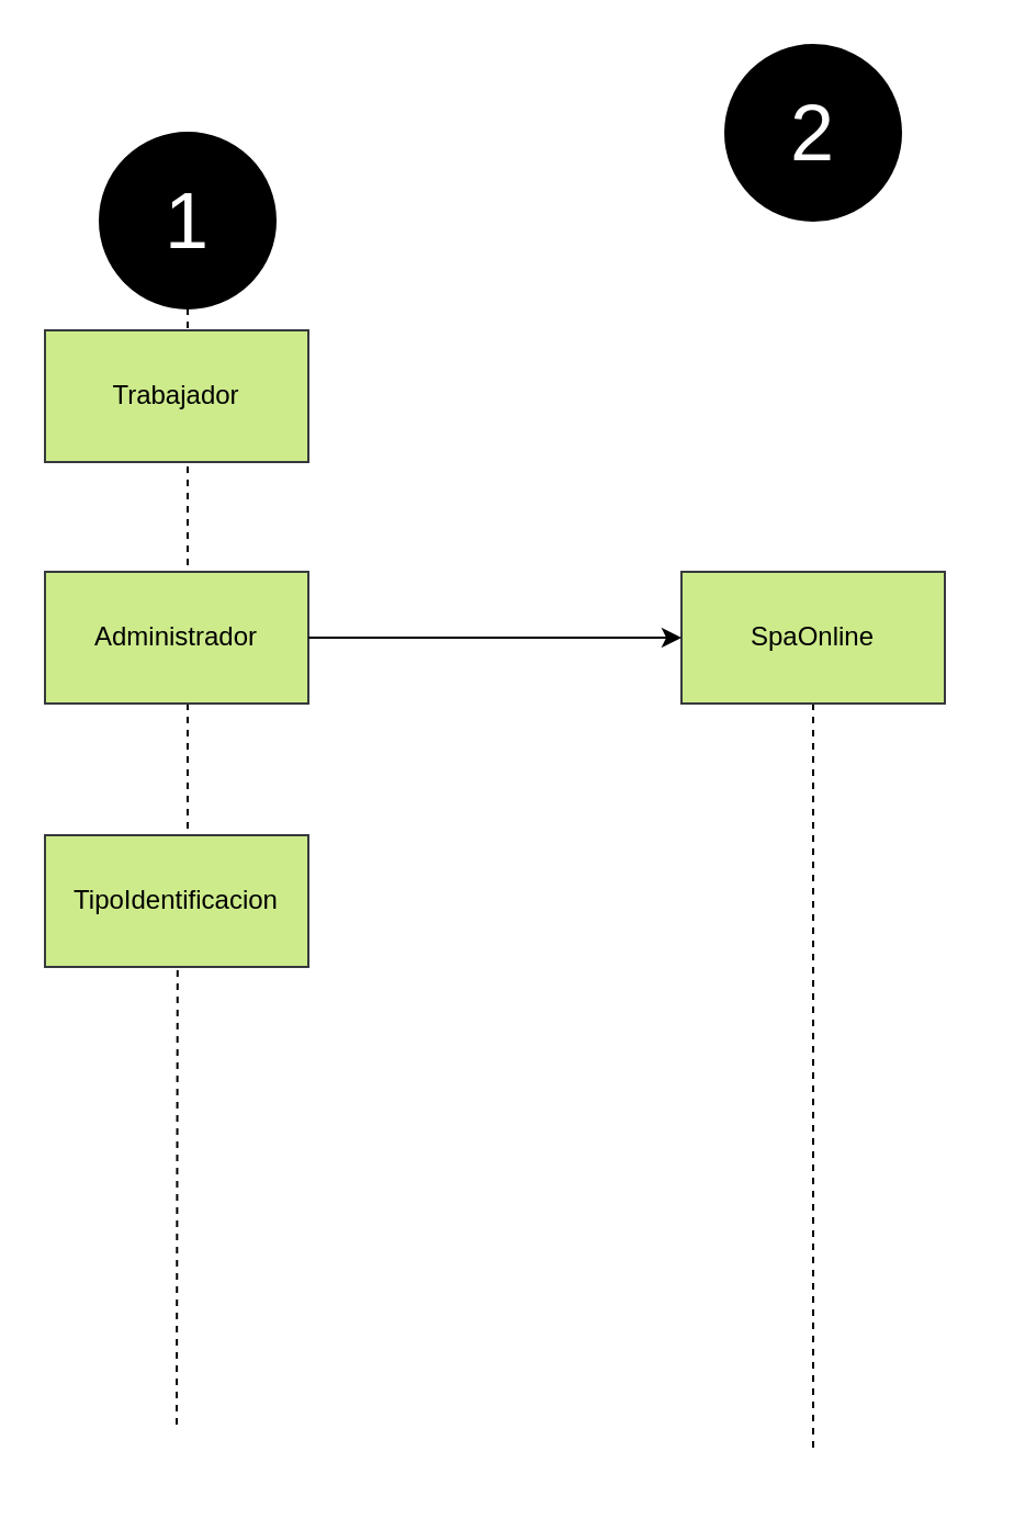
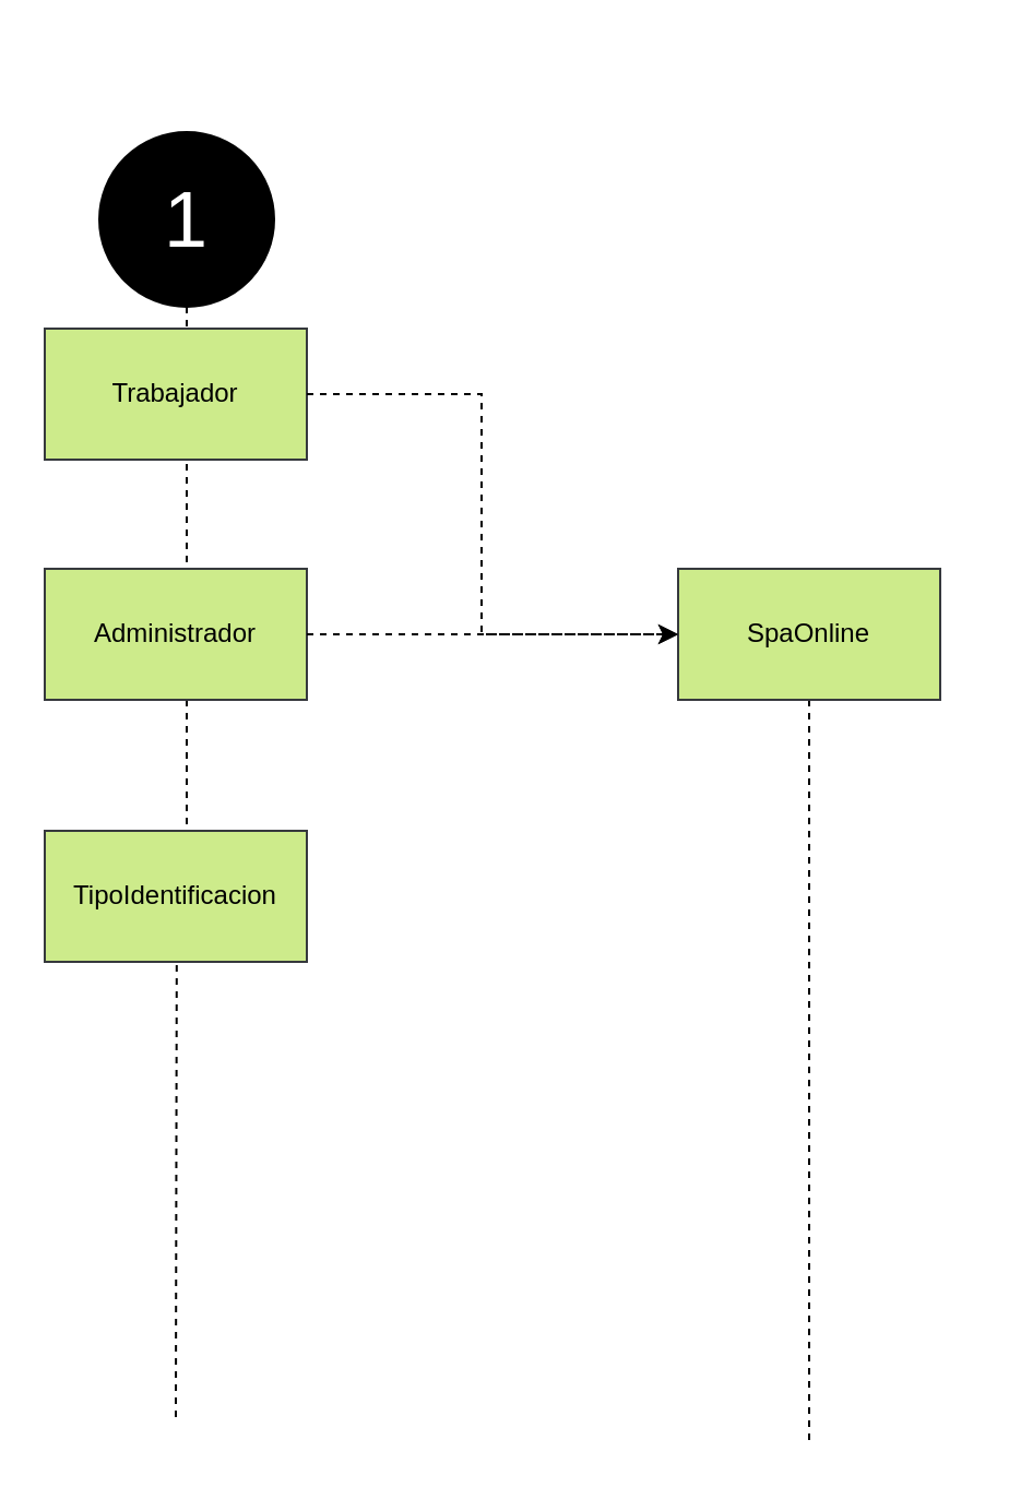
  <mxCell id="0" />
  <mxCell id="1" parent="0" />
  <mxCell id="2" value="" style="group" parent="1" vertex="1" connectable="0"><mxGeometry x="40" y="20" width="120" height="630" as="geometry" /></mxCell>
  <mxCell id="3" style="edgeStyle=orthogonalEdgeStyle;rounded=0;orthogonalLoop=1;jettySize=auto;html=1;dashed=1;endArrow=none;endFill=0;" parent="2" source="4" edge="1"><mxGeometry relative="1" as="geometry"><mxPoint x="40" y="630.0" as="targetPoint" /></mxGeometry></mxCell>
  <mxCell id="4" value="&lt;font color=&quot;#ffffff&quot; style=&quot;font-size: 36px;&quot;&gt;1&lt;/font&gt;" style="ellipse;whiteSpace=wrap;html=1;aspect=fixed;fillColor=#000000;" parent="2" vertex="1"><mxGeometry x="5" y="40" width="80" height="80" as="geometry" /></mxCell>
  <mxCell id="5" value="Trabajador" style="rounded=0;whiteSpace=wrap;html=1;fillColor=#cdeb8b;strokeColor=#36393d;" parent="2" vertex="1"><mxGeometry x="-20" y="130" width="120" height="60" as="geometry" /></mxCell>
  <mxCell id="6" value="Administrador" style="rounded=0;whiteSpace=wrap;html=1;fillColor=#cdeb8b;strokeColor=#36393d;" parent="2" vertex="1"><mxGeometry x="-20" y="240" width="120" height="60" as="geometry" /></mxCell>
  <mxCell id="7" value="TipoIdentificacion" style="rounded=0;whiteSpace=wrap;html=1;fillColor=#cdeb8b;strokeColor=#36393d;" parent="2" vertex="1"><mxGeometry x="-20" y="360" width="120" height="60" as="geometry" /></mxCell>
  <mxCell id="8" value="" style="group" parent="1" vertex="1" connectable="0"><mxGeometry x="330" y="20" width="110" height="650" as="geometry" /></mxCell>
- <mxCell id="9" value="&lt;font color=&quot;#ffffff&quot; style=&quot;font-size: 36px;&quot;&gt;2&lt;/font&gt;" style="ellipse;whiteSpace=wrap;html=1;aspect=fixed;fillColor=#000000;" parent="8" vertex="1"><mxGeometry width="80" height="80" as="geometry" /></mxCell>
  <mxCell id="10" value="" style="edgeStyle=orthogonalEdgeStyle;rounded=0;orthogonalLoop=1;jettySize=auto;html=1;endArrow=none;endFill=0;dashed=1;" parent="8" source="11" edge="1"><mxGeometry relative="1" as="geometry"><mxPoint x="40" y="640" as="targetPoint" /><mxPoint x="390" y="152.642" as="sourcePoint" /></mxGeometry></mxCell>
  <mxCell id="11" value="SpaOnline" style="rounded=0;whiteSpace=wrap;html=1;fillColor=#cdeb8b;strokeColor=#36393d;" parent="8" vertex="1"><mxGeometry x="-20" y="240" width="120" height="60" as="geometry" /></mxCell>
- <mxCell id="12" style="edgeStyle=orthogonalEdgeStyle;rounded=0;orthogonalLoop=1;jettySize=auto;html=1;dashed=0;" parent="1" source="6" target="11" edge="1"><mxGeometry relative="1" as="geometry" /></mxCell>
+ <mxCell id="12" style="edgeStyle=orthogonalEdgeStyle;rounded=0;orthogonalLoop=1;jettySize=auto;html=1;dashed=1;" parent="1" source="6" target="11" edge="1"><mxGeometry relative="1" as="geometry" /></mxCell>
+ <mxCell id="13" style="edgeStyle=orthogonalEdgeStyle;rounded=0;orthogonalLoop=1;jettySize=auto;html=1;dashed=1;" parent="1" source="5" target="11" edge="1"><mxGeometry relative="1" as="geometry"><Array as="points"><mxPoint x="220" y="180" /><mxPoint x="220" y="290" /></Array></mxGeometry></mxCell>
